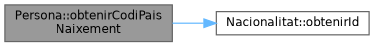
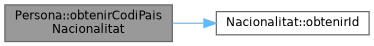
  digraph {
    rankdir=LR
    node [fontname=Helvetica fontsize=10 shape=box style=filled]
-   n1 [color=gray40 fillcolor=grey60 fontcolor=black height=0.2 label="Persona::obtenirCodiPais\lNaixement" width=0.4]
+   n1 [color=gray40 fillcolor=grey60 fontcolor=black height=0.2 label="Persona::obtenirCodiPais\lNacionalitat" width=0.4]
    n2 [color=grey40 fillcolor=white height=0.2 label="Nacionalitat::obtenirId" width=0.4]
    n1 -> n2 [color=steelblue1 fontname=Helvetica fontsize=10 labelfontname=Helvetica labelfontsize=10 style=solid]
  }
